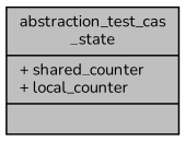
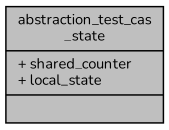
  digraph {
    fontname=Nunito
-   n1 [color=black fillcolor=grey75 fontcolor=black fontname=Nunito fontsize=10 height=0.2 label="{abstraction_test_cas\l_state\n|+ shared_counter\l+ local_counter\l|}" shape=record style=filled width=0.4]
+   n1 [color=black fillcolor=grey75 fontcolor=black fontname=Nunito fontsize=10 height=0.2 label="{abstraction_test_cas\l_state\n|+ shared_counter\l+ local_state\l|}" shape=record style=filled width=0.4]
  }
